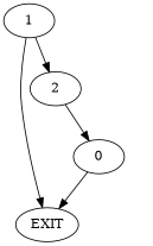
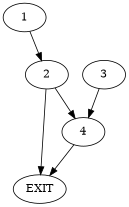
  digraph {
    n1 [label=EXIT]
    1
    2
-   4 [label=0]
-   1 -> n1
+   4
+   3
+   2 -> n1
    1 -> 2
    2 -> 4
    4 -> n1
+   3 -> 4
  }
